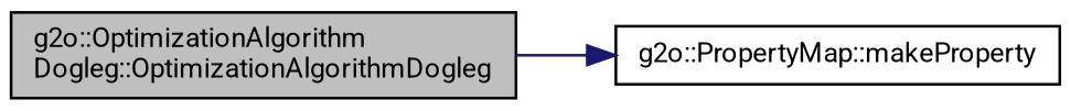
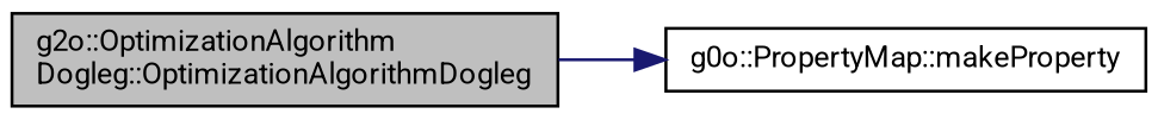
  digraph {
    rankdir=LR
    fontname=Roboto
    node [color=black fontname=Roboto fontsize=10 shape=record style=filled]
    n1 [fillcolor=grey75 fontcolor=black height=0.2 label="g2o::OptimizationAlgorithm\lDogleg::OptimizationAlgorithmDogleg" width=0.4]
-   n2 [fillcolor=white height=0.2 label="g2o::PropertyMap::makeProperty" width=0.4]
+   n2 [fillcolor=white height=0.2 label="g0o::PropertyMap::makeProperty" width=0.4]
    n1 -> n2 [color=midnightblue fontname=Roboto fontsize=10 labelfontname=Helvetica labelfontsize=10 style=solid]
  }
